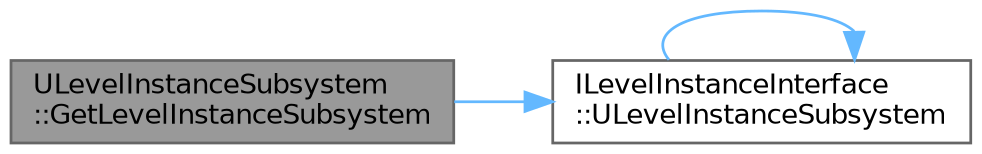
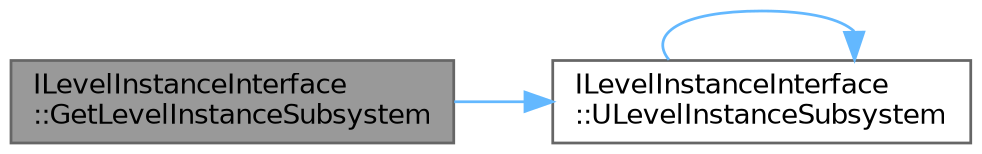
  digraph {
    rankdir=LR
    node [fontname=Helvetica fontsize=10 shape=box style=filled]
    edge [color=steelblue1 fontname=Helvetica fontsize=10 labelfontname=Helvetica labelfontsize=10 style=solid]
-   n1 [color=gray40 fillcolor=grey60 fontcolor=black height=0.2 label="ULevelInstanceSubsystem\l::GetLevelInstanceSubsystem" width=0.4]
+   n1 [color=gray40 fillcolor=grey60 fontcolor=black height=0.2 label="ILevelInstanceInterface\l::GetLevelInstanceSubsystem" width=0.4]
    n2 [color=grey40 fillcolor=white height=0.2 label="ILevelInstanceInterface\l::ULevelInstanceSubsystem" width=0.4]
    n1 -> n2
    n2 -> n2
  }
